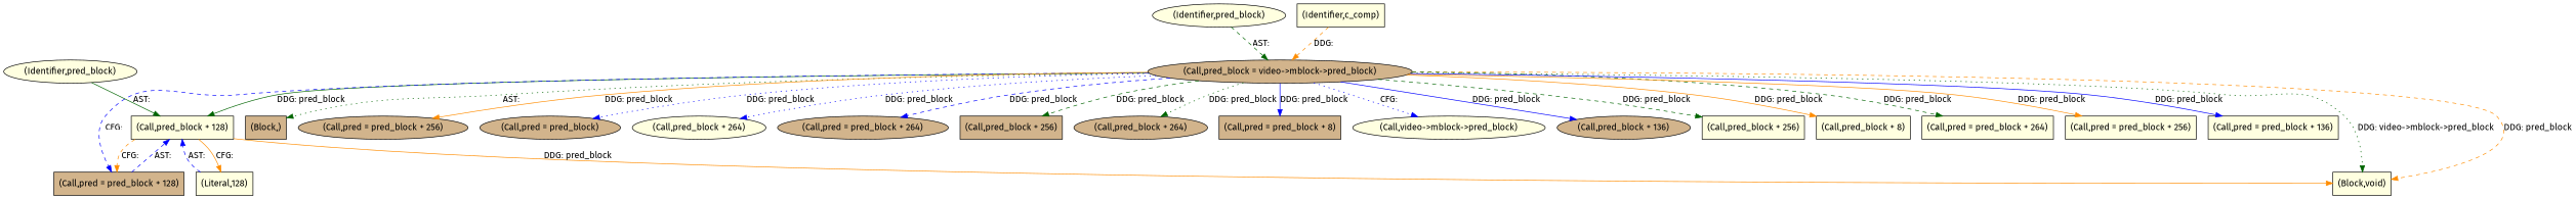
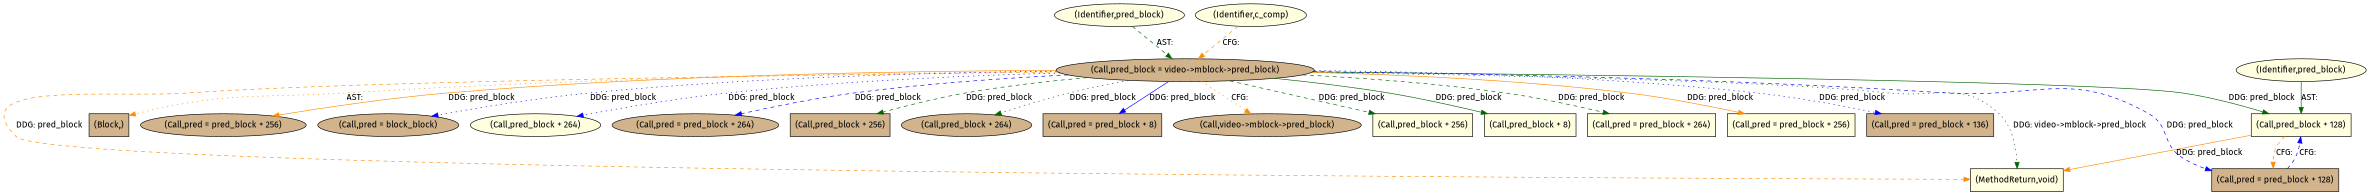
  digraph {
    fontname="Fira Sans"
    node [fillcolor=lightyellow fontname="Fira Sans" shape=box style=filled]
    edge [color=darkorange fontname="Fira Sans" style=dashed]
    n1 [label="(Call,pred_block + 128)"]
-   n2 [label="(Literal,128)"]
-   n3 [label="(Block,void)"]
+   n3 [label="(MethodReturn,void)"]
    n4 [fillcolor=tan label="(Call,pred = pred_block + 128)"]
    n5 [fillcolor=tan label="(Call,pred_block = video->mblock->pred_block)" shape=ellipse]
    n6 [fillcolor=tan label="(Block,)"]
    n7 [fillcolor=tan label="(Call,pred = pred_block + 256)" shape=ellipse]
-   n8 [fillcolor=tan label="(Call,pred = pred_block)" shape=ellipse]
+   n8 [fillcolor=tan label="(Call,pred = block_block)" shape=ellipse]
    n9 [label="(Call,pred_block + 264)" shape=ellipse]
    n10 [fillcolor=tan label="(Call,pred = pred_block + 264)" shape=ellipse]
    n11 [fillcolor=tan label="(Call,pred_block + 256)"]
    n12 [fillcolor=tan label="(Call,pred_block + 264)" shape=ellipse]
    n13 [fillcolor=tan label="(Call,pred = pred_block + 8)"]
-   n14 [label="(Call,video->mblock->pred_block)" shape=ellipse]
-   n15 [fillcolor=tan label="(Call,pred_block + 136)" shape=ellipse]
+   n14 [fillcolor=tan label="(Call,video->mblock->pred_block)" shape=ellipse]
    n16 [label="(Call,pred_block + 256)"]
    n17 [label="(Call,pred_block + 8)"]
    n18 [label="(Call,pred = pred_block + 264)"]
    n19 [label="(Call,pred = pred_block + 256)"]
-   n20 [label="(Call,pred = pred_block + 136)"]
+   n20 [fillcolor=tan label="(Call,pred = pred_block + 136)"]
    n21 [label="(Identifier,pred_block)" shape=ellipse]
    n22 [label="(Identifier,pred_block)" shape=ellipse]
-   n23 [label="(Identifier,c_comp)"]
-   n1 -> n2 [label="CFG: " style=solid]
+   n23 [label="(Identifier,c_comp)" shape=ellipse]
    n1 -> n3 [label="DDG: pred_block" style=solid]
    n1 -> n4 [label="CFG: "]
-   n2 -> n1 [color=blue label="AST: "]
-   n4 -> n1 [color=blue label="AST: "]
+   n4 -> n1 [color=blue label="CFG: "]
    n5 -> n1 [color=darkgreen label="DDG: pred_block" style=solid]
    n5 -> n3 [color=darkgreen label="DDG: video->mblock->pred_block" style=dotted]
    n5 -> n3 [label="DDG: pred_block"]
-   n5 -> n4 [color=blue label="CFG: "]
-   n5 -> n6 [color=darkgreen label="AST: " style=dotted]
+   n5 -> n4 [color=blue label="DDG: pred_block"]
+   n5 -> n6 [label="AST: " style=dotted]
    n5 -> n7 [label="DDG: pred_block" style=solid]
    n5 -> n8 [color=blue label="DDG: pred_block" style=dotted]
    n5 -> n9 [color=blue label="DDG: pred_block" style=dotted]
    n5 -> n10 [color=blue label="DDG: pred_block"]
    n5 -> n11 [color=darkgreen label="DDG: pred_block"]
    n5 -> n12 [color=darkgreen label="DDG: pred_block" style=dotted]
    n5 -> n13 [color=blue label="DDG: pred_block" style=solid]
-   n5 -> n14 [color=blue label="CFG: " style=dotted]
-   n5 -> n15 [color=blue label="DDG: pred_block" style=solid]
+   n5 -> n14 [label="CFG: " style=dotted]
    n5 -> n16 [color=darkgreen label="DDG: pred_block"]
-   n5 -> n17 [label="DDG: pred_block" style=solid]
+   n5 -> n17 [color=darkgreen label="DDG: pred_block" style=solid]
    n5 -> n18 [color=darkgreen label="DDG: pred_block"]
    n5 -> n19 [label="DDG: pred_block" style=solid]
-   n5 -> n20 [color=blue label="DDG: pred_block" style=solid]
+   n5 -> n20 [color=blue label="DDG: pred_block" style=dotted]
    n21 -> n1 [color=darkgreen label="AST: " style=solid]
    n22 -> n5 [color=darkgreen label="AST: "]
-   n23 -> n5 [label="DDG: "]
+   n23 -> n5 [label="CFG: "]
  }
